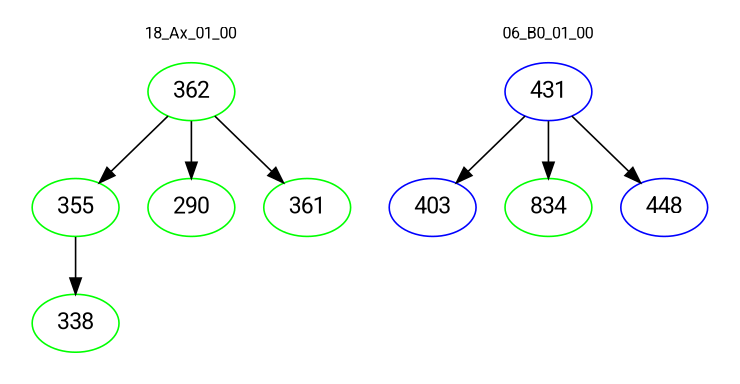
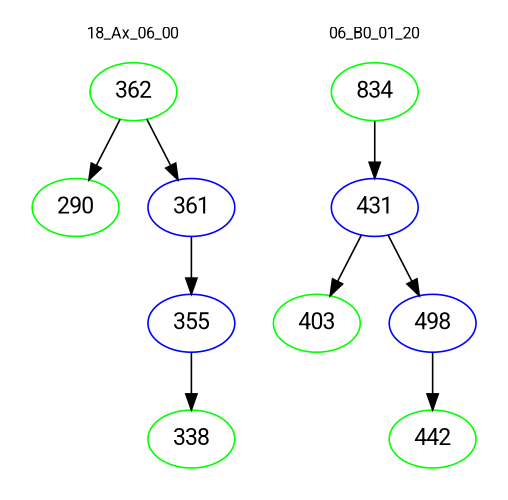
  digraph {
    fontname=Roboto
    node [color=green fontname=Roboto]
    edge [color=black fontname=Roboto]
    n1 [label=362]
-   n2 [label=355]
+   n2 [color=blue label=355]
    n3 [label=290]
-   n4 [label=361]
+   n4 [color=blue label=361]
    n5 [label=338]
    n6 [color=blue label=431]
-   n7 [color=blue label=403]
+   n7 [label=403]
    n8 [label=834]
-   n9 [color=blue label=448]
+   n9 [color=blue label=498]
+   n10 [label=442]
    subgraph cluster_1 {
      color=white
      fontsize=10
-     label="18_Ax_01_00"
+     label="18_Ax_06_00"
      n1
      n2
      n3
      n4
      n5
    }
    subgraph cluster_2 {
      color=white
      fontsize=10
-     label="06_B0_01_00"
+     label="06_B0_01_20"
      n6
      n7
      n8
      n9
+     n10
    }
-   n1 -> n2
+   n4 -> n2
    n1 -> n3
    n1 -> n4
    n2 -> n5
    n6 -> n7
-   n6 -> n8
+   n8 -> n6
    n6 -> n9
+   n9 -> n10
  }
